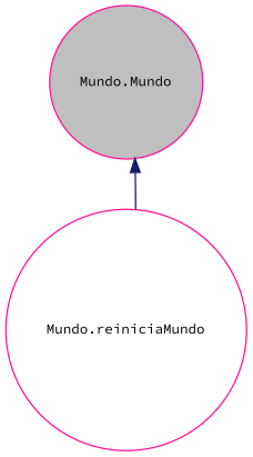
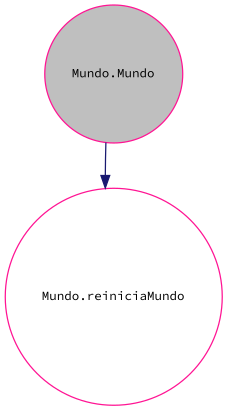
  digraph {
    rankdir=TB
    fontname="Source Code Pro"
    node [color=deeppink fontname="Source Code Pro" fontsize=10 shape=circle style=filled]
    n1 [fillcolor=grey75 fontcolor=black height=0.2 label="Mundo.Mundo" width=0.4]
    n2 [fillcolor=white height=0.2 label="Mundo.reiniciaMundo" width=0.4]
-   n2 -> n1 [color=midnightblue fontname="Source Code Pro" fontsize=10 labelfontname=Helvetica labelfontsize=10 style=solid]
+   n1 -> n2 [color=midnightblue fontname="Source Code Pro" fontsize=10 labelfontname=Helvetica labelfontsize=10 style=solid]
  }
